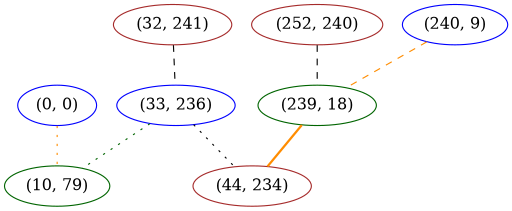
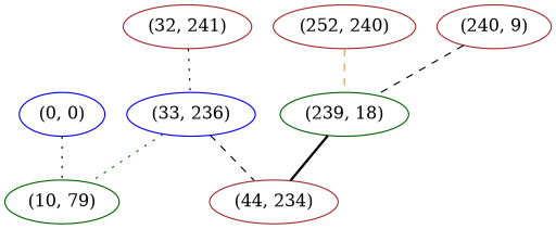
  graph {
    node [color=brown]
    edge [color=black style=dashed weight=1]
    "(32, 241)"
    "(33, 236)" [color=blue]
    "(10, 79)" [color=darkgreen]
    "(44, 234)"
    "(0, 0)" [color=blue]
    "(252, 240)"
    "(239, 18)" [color=darkgreen]
-   "(240, 9)" [color=blue]
-   "(32, 241)" -- "(33, 236)"
+   "(240, 9)"
+   "(32, 241)" -- "(33, 236)" [style=dotted]
    "(33, 236)" -- "(10, 79)" [color=darkgreen style=dotted]
-   "(33, 236)" -- "(44, 234)" [style=dotted]
-   "(0, 0)" -- "(10, 79)" [color=darkorange style=dotted weight=4]
-   "(252, 240)" -- "(239, 18)"
-   "(239, 18)" -- "(44, 234)" [color=darkorange style=bold]
-   "(240, 9)" -- "(239, 18)" [color=darkorange]
+   "(33, 236)" -- "(44, 234)"
+   "(0, 0)" -- "(10, 79)" [style=dotted weight=4]
+   "(252, 240)" -- "(239, 18)" [color=darkorange]
+   "(239, 18)" -- "(44, 234)" [style=bold]
+   "(240, 9)" -- "(239, 18)"
  }
